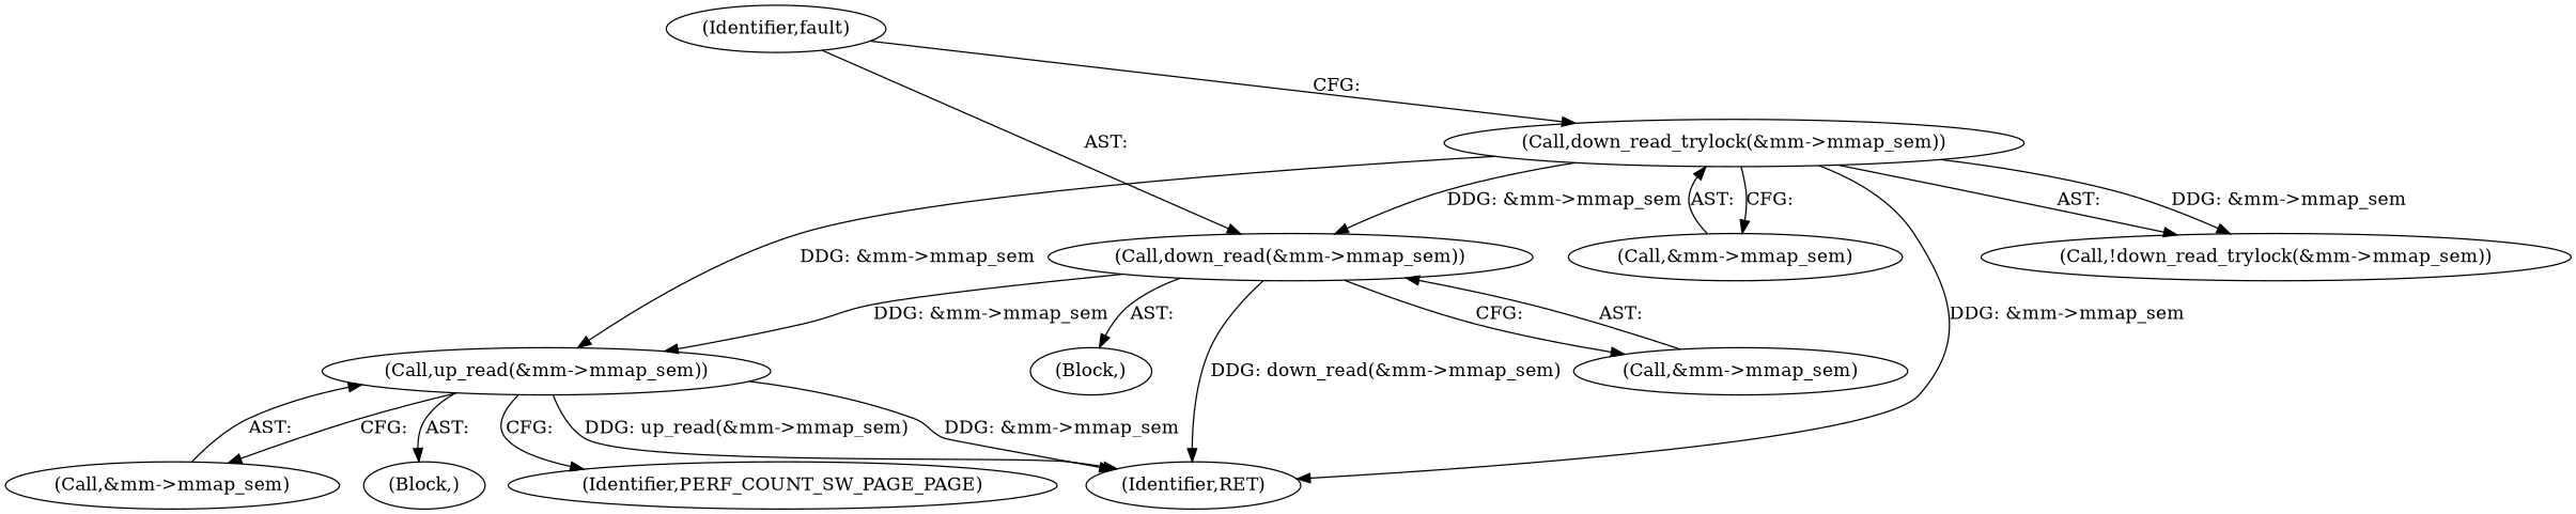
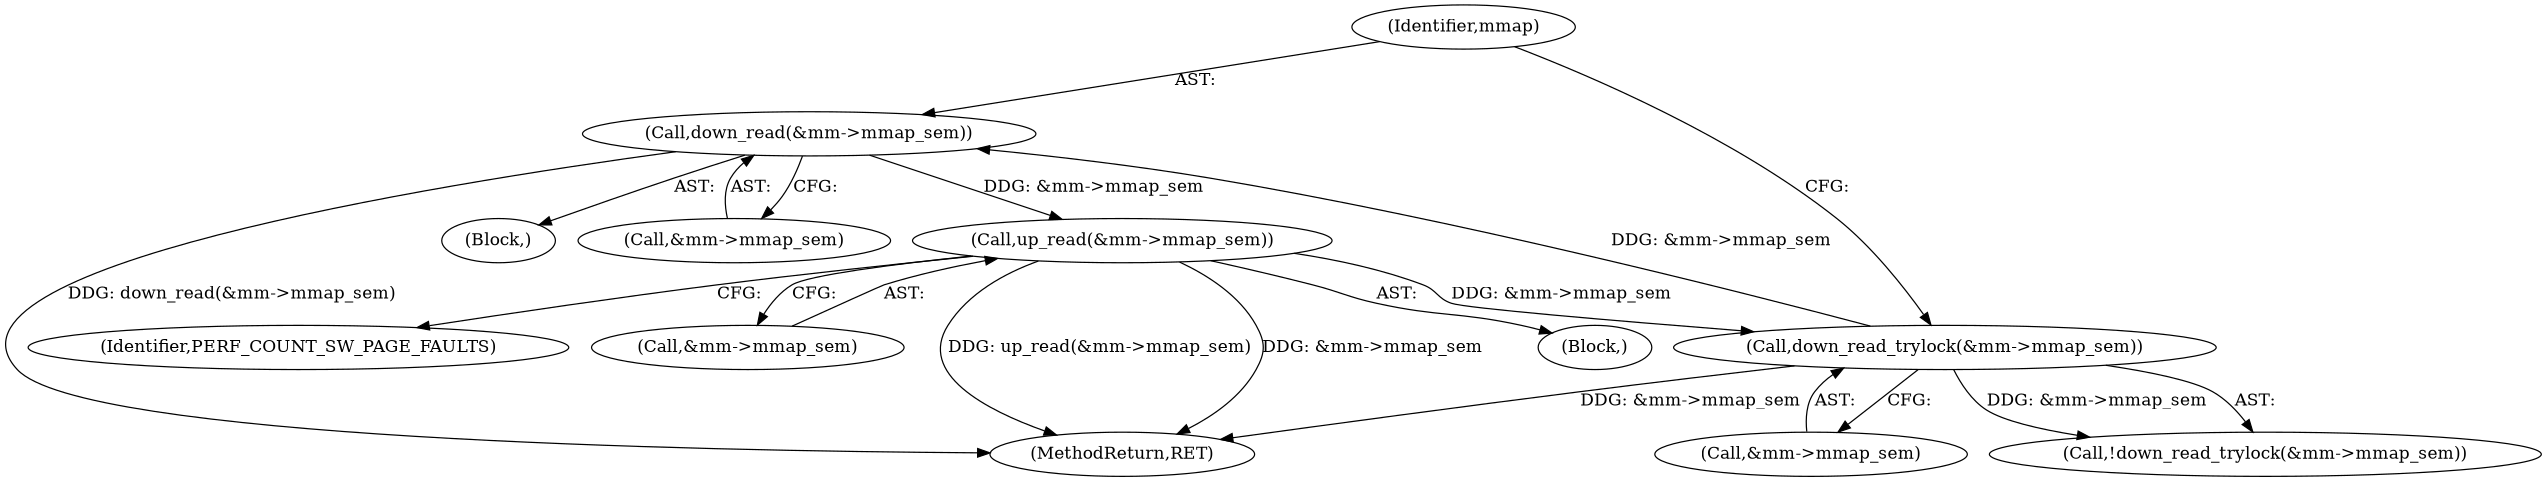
  digraph {
    n1 [label="(Call,down_read(&mm->mmap_sem))"]
    n2 [label="(Call,up_read(&mm->mmap_sem))"]
-   n3 [label="(Identifier,RET)"]
+   n3 [label="(MethodReturn,RET)"]
    n4 [label="(Block,)"]
    n5 [label="(Call,&mm->mmap_sem)"]
    n6 [label="(Call,&mm->mmap_sem)"]
    n7 [label="(Block,)"]
-   n8 [label="(Identifier,PERF_COUNT_SW_PAGE_PAGE)"]
+   n8 [label="(Identifier,PERF_COUNT_SW_PAGE_FAULTS)"]
    n9 [label="(Call,down_read_trylock(&mm->mmap_sem))"]
    n10 [label="(Call,&mm->mmap_sem)"]
    n11 [label="(Call,!down_read_trylock(&mm->mmap_sem))"]
-   n12 [label="(Identifier,fault)"]
+   n12 [label="(Identifier,mmap)"]
    n1 -> n2 [label="DDG: &mm->mmap_sem"]
    n1 -> n3 [label="DDG: down_read(&mm->mmap_sem)"]
    n1 -> n4 [label="AST: "]
    n1 -> n5 [label="CFG: "]
    n2 -> n3 [label="DDG: &mm->mmap_sem"]
    n2 -> n3 [label="DDG: up_read(&mm->mmap_sem)"]
    n2 -> n6 [label="CFG: "]
    n2 -> n7 [label="AST: "]
    n2 -> n8 [label="CFG: "]
    n5 -> n1 [label="AST: "]
    n6 -> n2 [label="AST: "]
    n9 -> n1 [label="DDG: &mm->mmap_sem"]
-   n9 -> n2 [label="DDG: &mm->mmap_sem"]
+   n2 -> n9 [label="DDG: &mm->mmap_sem"]
    n9 -> n3 [label="DDG: &mm->mmap_sem"]
    n9 -> n10 [label="CFG: "]
    n9 -> n11 [label="AST: "]
    n9 -> n11 [label="DDG: &mm->mmap_sem"]
    n10 -> n9 [label="AST: "]
    n12 -> n1 [label="AST: "]
    n12 -> n9 [label="CFG: "]
  }
